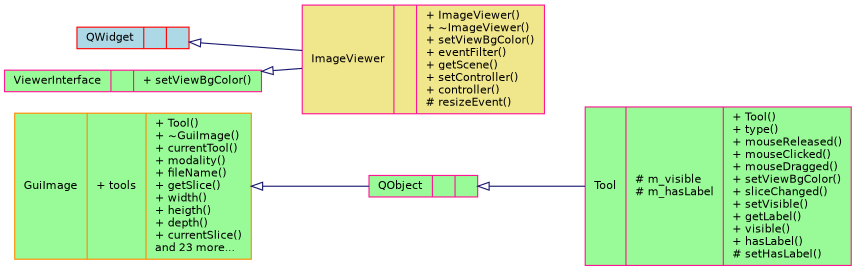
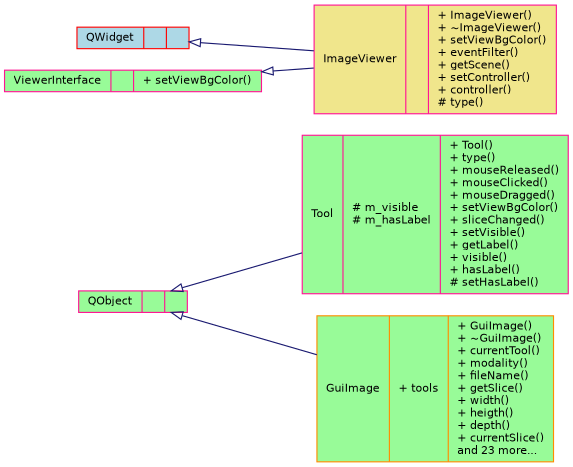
  digraph {
    rankdir=LR
    node [color=deeppink fillcolor=palegreen fontname=Helvetica fontsize=10 shape=record style=filled]
    edge [arrowtail=onormal color=midnightblue dir=back fontname=Helvetica fontsize=10 labelfontname=Helvetica labelfontsize=10 style=solid]
    n1 [fontcolor=black height=0.2 label="{Tool\n|# m_visible\l# m_hasLabel\l|+ Tool()\l+ type()\l+ mouseReleased()\l+ mouseClicked()\l+ mouseDragged()\l+ setViewBgColor()\l+ sliceChanged()\l+ setVisible()\l+ getLabel()\l+ visible()\l+ hasLabel()\l# setHasLabel()\l}" width=0.4]
    n2 [height=0.2 label="{QObject\n||}" width=0.4]
-   n3 [color=darkorange height=0.2 label="{GuiImage\n|+ tools\l|+ Tool()\l+ ~GuiImage()\l+ currentTool()\l+ modality()\l+ fileName()\l+ getSlice()\l+ width()\l+ heigth()\l+ depth()\l+ currentSlice()\land 23 more...\l}" width=0.4]
-   n4 [fillcolor=khaki height=0.2 label="{ImageViewer\n||+ ImageViewer()\l+ ~ImageViewer()\l+ setViewBgColor()\l+ eventFilter()\l+ getScene()\l+ setController()\l+ controller()\l# resizeEvent()\l}" width=0.4]
+   n3 [color=darkorange height=0.2 label="{GuiImage\n|+ tools\l|+ GuiImage()\l+ ~GuiImage()\l+ currentTool()\l+ modality()\l+ fileName()\l+ getSlice()\l+ width()\l+ heigth()\l+ depth()\l+ currentSlice()\land 23 more...\l}" width=0.4]
+   n4 [fillcolor=khaki height=0.2 label="{ImageViewer\n||+ ImageViewer()\l+ ~ImageViewer()\l+ setViewBgColor()\l+ eventFilter()\l+ getScene()\l+ setController()\l+ controller()\l# type()\l}" width=0.4]
    n5 [color=red fillcolor=lightblue height=0.2 label="{QWidget\n||}" width=0.4]
    n6 [height=0.2 label="{ViewerInterface\n||+ setViewBgColor()\l}" width=0.4]
    n2 -> n1
-   n3 -> n2
+   n2 -> n3
    n5 -> n4
    n6 -> n4
  }
